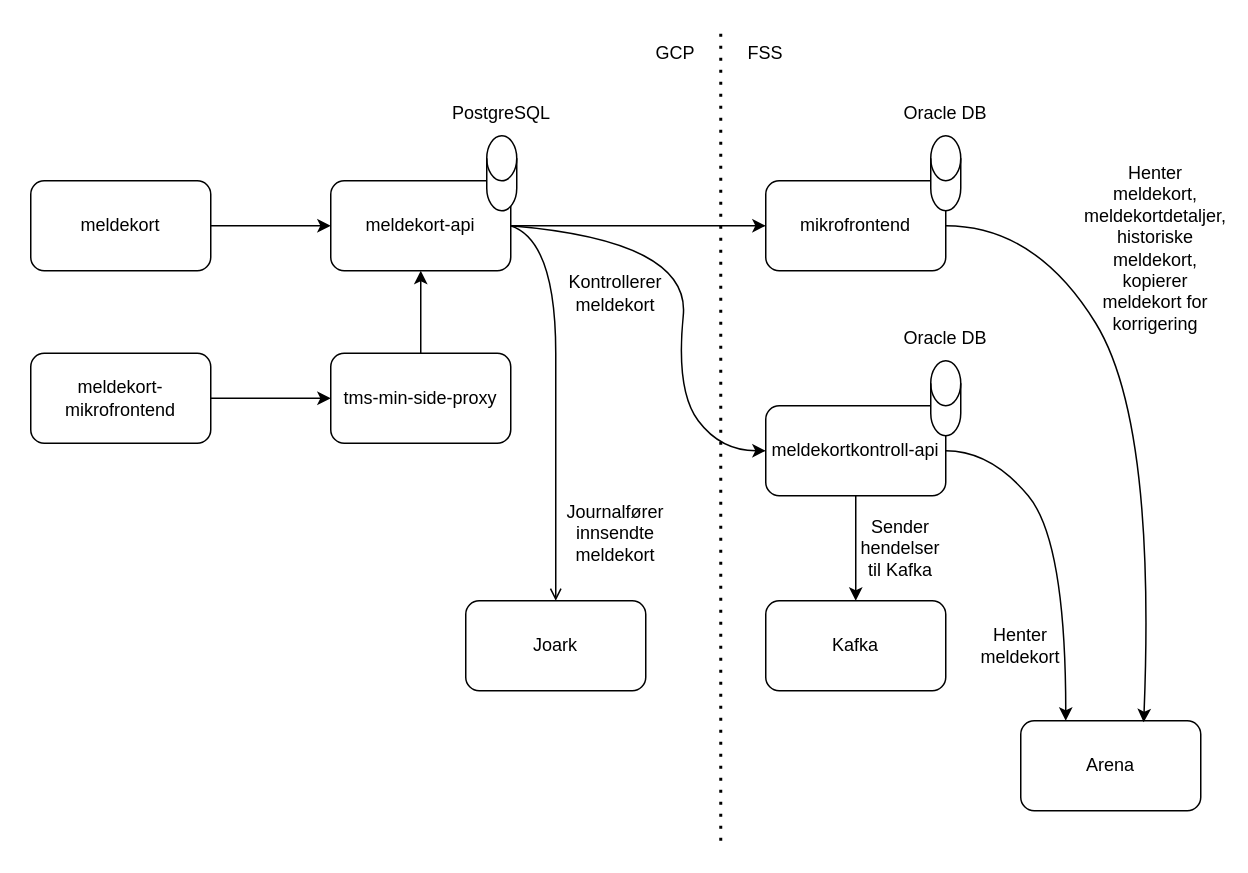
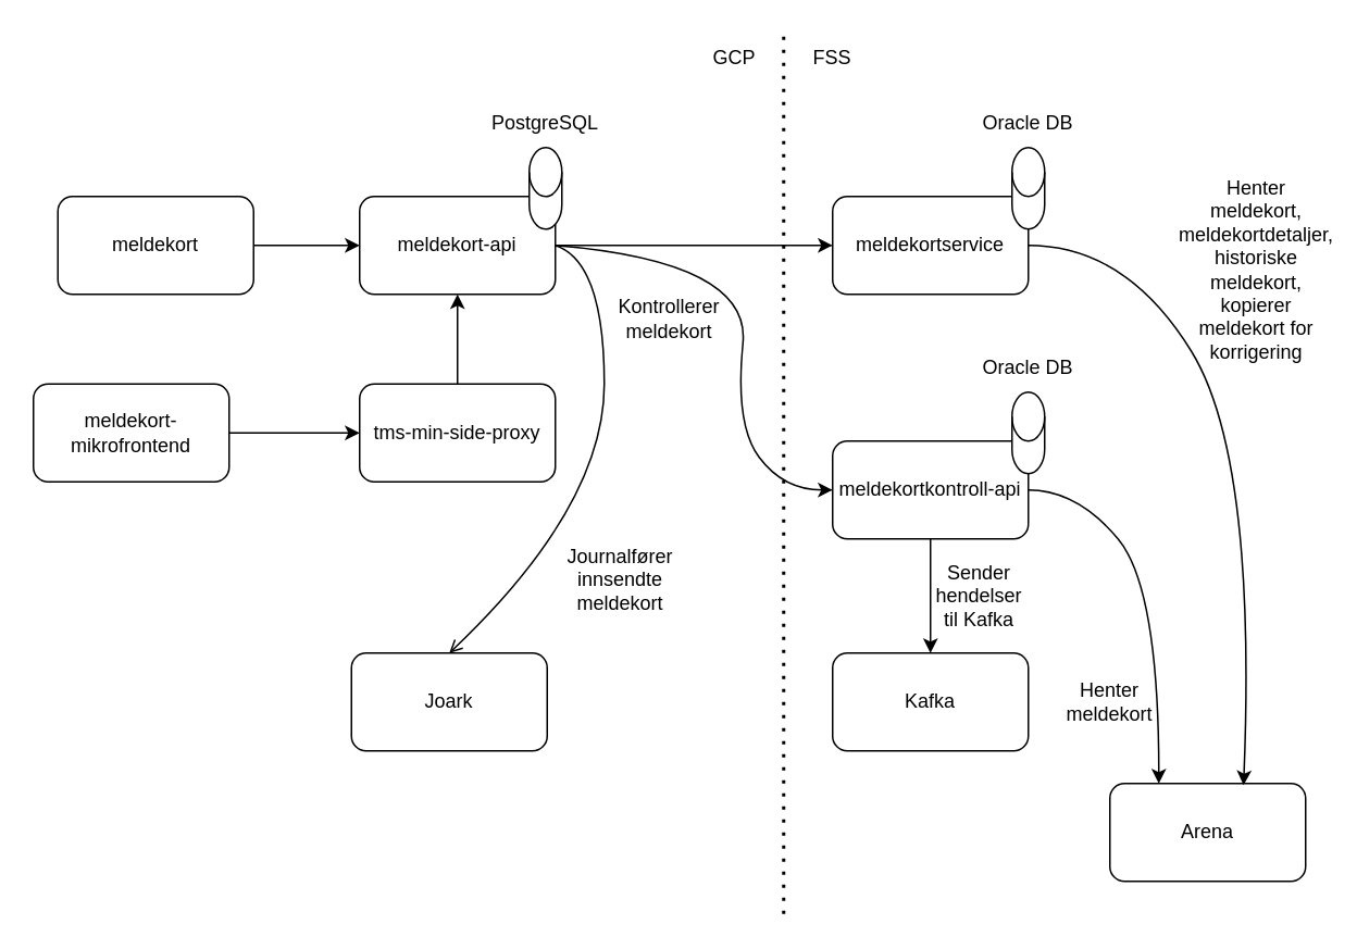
  <mxCell id="0" />
  <mxCell id="1" parent="0" />
  <mxCell id="2" value="" style="edgeStyle=orthogonalEdgeStyle;html=1;curved=1;endArrow=none;endFill=0;startArrow=classic;startFill=1;entryX=1;entryY=0.5;entryDx=0;entryDy=0;exitX=0;exitY=0.5;exitDx=0;exitDy=0;" parent="1" source="3" target="4" edge="1"><mxGeometry relative="1" as="geometry"><mxPoint x="200" y="170" as="sourcePoint" /></mxGeometry></mxCell>
  <mxCell id="3" value="meldekort-api" style="rounded=1;whiteSpace=wrap;html=1;" parent="1" vertex="1"><mxGeometry x="220" y="120" width="120" height="60" as="geometry" /></mxCell>
- <mxCell id="4" value="meldekort" style="whiteSpace=wrap;html=1;rounded=1;" parent="1" vertex="1"><mxGeometry x="20" y="120" width="120" height="60" as="geometry" /></mxCell>
- <mxCell id="5" value="mikrofrontend" style="whiteSpace=wrap;html=1;rounded=1;" parent="1" vertex="1"><mxGeometry x="510" y="120" width="120" height="60" as="geometry" /></mxCell>
+ <mxCell id="4" value="meldekort" style="whiteSpace=wrap;html=1;rounded=1;" parent="1" vertex="1"><mxGeometry x="35" y="120" width="120" height="60" as="geometry" /></mxCell>
+ <mxCell id="5" value="meldekortservice" style="whiteSpace=wrap;html=1;rounded=1;" parent="1" vertex="1"><mxGeometry x="510" y="120" width="120" height="60" as="geometry" /></mxCell>
  <mxCell id="6" value="" style="shape=cylinder3;whiteSpace=wrap;html=1;boundedLbl=1;backgroundOutline=1;size=15;" parent="1" vertex="1"><mxGeometry x="324" y="90" width="20" height="50" as="geometry" /></mxCell>
  <mxCell id="7" value="" style="shape=cylinder3;whiteSpace=wrap;html=1;boundedLbl=1;backgroundOutline=1;size=15;" parent="1" vertex="1"><mxGeometry x="620" y="90" width="20" height="50" as="geometry" /></mxCell>
  <mxCell id="8" value="meldekortkontroll-api" style="whiteSpace=wrap;html=1;rounded=1;" parent="1" vertex="1"><mxGeometry x="510" y="270" width="120" height="60" as="geometry" /></mxCell>
  <mxCell id="9" value="" style="shape=cylinder3;whiteSpace=wrap;html=1;boundedLbl=1;backgroundOutline=1;size=15;" parent="1" vertex="1"><mxGeometry x="620" y="240" width="20" height="50" as="geometry" /></mxCell>
  <mxCell id="10" value="" style="endArrow=none;dashed=1;html=1;dashPattern=1 3;strokeWidth=2;rounded=0;" parent="1" edge="1"><mxGeometry width="50" height="50" relative="1" as="geometry"><mxPoint x="480" y="560" as="sourcePoint" /><mxPoint x="480" y="20" as="targetPoint" /></mxGeometry></mxCell>
  <mxCell id="11" value="FSS" style="text;html=1;strokeColor=none;fillColor=none;align=center;verticalAlign=middle;whiteSpace=wrap;rounded=0;" parent="1" vertex="1"><mxGeometry x="480" y="20" width="60" height="30" as="geometry" /></mxCell>
  <mxCell id="12" value="GCP" style="text;html=1;strokeColor=none;fillColor=none;align=center;verticalAlign=middle;whiteSpace=wrap;rounded=0;" parent="1" vertex="1"><mxGeometry x="420" y="20" width="60" height="30" as="geometry" /></mxCell>
  <mxCell id="13" value="PostgreSQL" style="text;html=1;strokeColor=none;fillColor=none;align=center;verticalAlign=middle;whiteSpace=wrap;rounded=0;" parent="1" vertex="1"><mxGeometry x="304" y="60" width="60" height="30" as="geometry" /></mxCell>
  <mxCell id="14" value="Oracle DB" style="text;html=1;strokeColor=none;fillColor=none;align=center;verticalAlign=middle;whiteSpace=wrap;rounded=0;" parent="1" vertex="1"><mxGeometry x="600" y="60" width="60" height="30" as="geometry" /></mxCell>
  <mxCell id="15" value="Oracle DB" style="text;html=1;strokeColor=none;fillColor=none;align=center;verticalAlign=middle;whiteSpace=wrap;rounded=0;" parent="1" vertex="1"><mxGeometry x="600" y="210" width="60" height="30" as="geometry" /></mxCell>
  <mxCell id="16" value="" style="curved=1;endArrow=classic;html=1;rounded=0;exitX=1;exitY=0.5;exitDx=0;exitDy=0;entryX=0;entryY=0.5;entryDx=0;entryDy=0;" parent="1" source="3" target="5" edge="1"><mxGeometry width="50" height="50" relative="1" as="geometry"><mxPoint x="820" y="520" as="sourcePoint" /><mxPoint x="870" y="470" as="targetPoint" /><Array as="points"><mxPoint x="470" y="150" /></Array></mxGeometry></mxCell>
  <mxCell id="17" value="" style="curved=1;endArrow=classic;html=1;rounded=0;exitX=1;exitY=0.5;exitDx=0;exitDy=0;entryX=0;entryY=0.5;entryDx=0;entryDy=0;" parent="1" source="3" target="8" edge="1"><mxGeometry width="50" height="50" relative="1" as="geometry"><mxPoint x="440" y="160" as="sourcePoint" /><mxPoint x="520" y="160" as="targetPoint" /><Array as="points"><mxPoint x="460" y="160" /><mxPoint x="450" y="260" /><mxPoint x="480" y="300" /></Array></mxGeometry></mxCell>
  <mxCell id="18" value="Arena" style="whiteSpace=wrap;html=1;rounded=1;" parent="1" vertex="1"><mxGeometry x="680" y="480" width="120" height="60" as="geometry" /></mxCell>
  <mxCell id="19" value="" style="curved=1;endArrow=classic;html=1;rounded=0;entryX=0.25;entryY=0;entryDx=0;entryDy=0;startArrow=none;exitX=1;exitY=0.5;exitDx=0;exitDy=0;" parent="1" source="8" target="18" edge="1"><mxGeometry width="50" height="50" relative="1" as="geometry"><mxPoint x="650" y="360" as="sourcePoint" /><mxPoint x="490" y="370" as="targetPoint" /><Array as="points"><mxPoint x="660" y="300" /><mxPoint x="710" y="360" /></Array></mxGeometry></mxCell>
  <mxCell id="20" value="Henter meldekort" style="text;html=1;strokeColor=none;fillColor=none;align=center;verticalAlign=middle;whiteSpace=wrap;rounded=0;" parent="1" vertex="1"><mxGeometry x="650" y="415" width="60" height="30" as="geometry" /></mxCell>
  <mxCell id="21" value="Kafka" style="whiteSpace=wrap;html=1;rounded=1;" parent="1" vertex="1"><mxGeometry x="510" y="400" width="120" height="60" as="geometry" /></mxCell>
  <mxCell id="22" value="" style="curved=1;endArrow=classic;html=1;rounded=0;exitX=0.5;exitY=1;exitDx=0;exitDy=0;entryX=0.5;entryY=0;entryDx=0;entryDy=0;" parent="1" source="8" target="21" edge="1"><mxGeometry width="50" height="50" relative="1" as="geometry"><mxPoint x="820" y="520" as="sourcePoint" /><mxPoint x="870" y="470" as="targetPoint" /><Array as="points"><mxPoint x="570" y="360" /></Array></mxGeometry></mxCell>
  <mxCell id="23" value="Sender hendelser til Kafka" style="text;html=1;strokeColor=none;fillColor=none;align=center;verticalAlign=middle;whiteSpace=wrap;rounded=0;" parent="1" vertex="1"><mxGeometry x="570" y="350" width="60" height="30" as="geometry" /></mxCell>
  <mxCell id="24" value="" style="curved=1;endArrow=classic;html=1;rounded=0;exitX=1;exitY=0.5;exitDx=0;exitDy=0;entryX=0.683;entryY=0.017;entryDx=0;entryDy=0;entryPerimeter=0;" parent="1" source="5" target="18" edge="1"><mxGeometry width="50" height="50" relative="1" as="geometry"><mxPoint x="820" y="330" as="sourcePoint" /><mxPoint x="870" y="280" as="targetPoint" /><Array as="points"><mxPoint x="690" y="150" /><mxPoint x="770" y="280" /></Array></mxGeometry></mxCell>
  <mxCell id="25" value="Henter meldekort, meldekortdetaljer, historiske meldekort, kopierer meldekort for korrigering" style="text;html=1;strokeColor=none;fillColor=none;align=center;verticalAlign=middle;whiteSpace=wrap;rounded=0;" parent="1" vertex="1"><mxGeometry x="730" y="150" width="80" height="30" as="geometry" /></mxCell>
  <mxCell id="26" value="" style="curved=1;endArrow=classic;html=1;rounded=0;entryX=0.5;entryY=1;entryDx=0;entryDy=0;exitX=0.5;exitY=0;exitDx=0;exitDy=0;" parent="1" source="28" target="3" edge="1"><mxGeometry width="50" height="50" relative="1" as="geometry"><mxPoint x="240" y="200" as="sourcePoint" /><mxPoint x="240" y="190" as="targetPoint" /><Array as="points"><mxPoint x="280" y="200" /></Array></mxGeometry></mxCell>
  <mxCell id="27" value="meldekort-mikrofrontend" style="whiteSpace=wrap;html=1;rounded=1;" parent="1" vertex="1"><mxGeometry x="20" y="235" width="120" height="60" as="geometry" /></mxCell>
  <mxCell id="28" value="tms-min-side-proxy" style="whiteSpace=wrap;html=1;rounded=1;" parent="1" vertex="1"><mxGeometry x="220" y="235" width="120" height="60" as="geometry" /></mxCell>
  <mxCell id="29" value="" style="edgeStyle=orthogonalEdgeStyle;html=1;curved=1;endArrow=none;endFill=0;startArrow=classic;startFill=1;entryX=1;entryY=0.5;entryDx=0;entryDy=0;exitX=0;exitY=0.5;exitDx=0;exitDy=0;" parent="1" source="28" target="27" edge="1"><mxGeometry relative="1" as="geometry"><mxPoint x="230" y="160" as="sourcePoint" /><mxPoint x="150" y="160" as="targetPoint" /></mxGeometry></mxCell>
  <mxCell id="30" value="Kontrollerer meldekort" style="text;html=1;strokeColor=none;fillColor=none;align=center;verticalAlign=middle;whiteSpace=wrap;rounded=0;" parent="1" vertex="1"><mxGeometry x="380" y="180" width="60" height="30" as="geometry" /></mxCell>
- <mxCell id="31" value="Joark" style="whiteSpace=wrap;html=1;rounded=1;" parent="1" vertex="1"><mxGeometry x="310" y="400" width="120" height="60" as="geometry" /></mxCell>
+ <mxCell id="31" value="Joark" style="whiteSpace=wrap;html=1;rounded=1;" parent="1" vertex="1"><mxGeometry x="215" y="400" width="120" height="60" as="geometry" /></mxCell>
  <mxCell id="32" value="" style="curved=1;endArrow=open;html=1;rounded=0;exitX=1;exitY=0.5;exitDx=0;exitDy=0;entryX=0.5;entryY=0;entryDx=0;entryDy=0;" parent="1" source="3" target="31" edge="1"><mxGeometry width="50" height="50" relative="1" as="geometry"><mxPoint x="350" y="360" as="sourcePoint" /><mxPoint x="330" y="370" as="targetPoint" /><Array as="points"><mxPoint x="370" y="160" /><mxPoint x="370" y="310" /></Array></mxGeometry></mxCell>
- <mxCell id="33" value="Journalfører innsendte meldekort" style="text;html=1;strokeColor=none;fillColor=none;align=center;verticalAlign=middle;whiteSpace=wrap;rounded=0;" parent="1" vertex="1"><mxGeometry x="380" y="340" width="60" height="30" as="geometry" /></mxCell>
+ <mxCell id="33" value="Journalfører innsendte meldekort" style="text;html=1;strokeColor=none;fillColor=none;align=center;verticalAlign=middle;whiteSpace=wrap;rounded=0;" parent="1" vertex="1"><mxGeometry x="350" y="340" width="60" height="30" as="geometry" /></mxCell>
